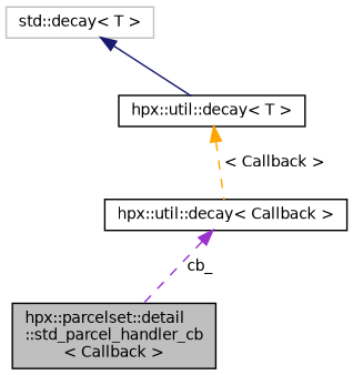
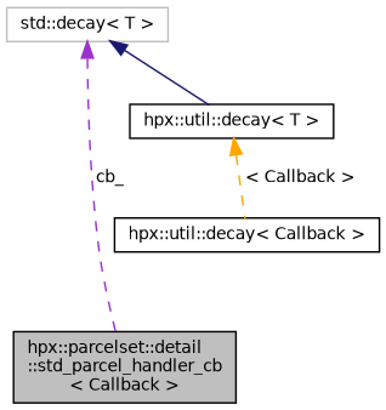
  digraph {
    node [color=black fillcolor=white fontname=Helvetica fontsize=10 shape=record style=filled]
    edge [dir=back fontname=Helvetica fontsize=10 labelfontname=Helvetica labelfontsize=10 style=dashed]
    n1 [fillcolor=grey75 fontcolor=black height=0.2 label="hpx::parcelset::detail\l::std_parcel_handler_cb\l\< Callback \>" width=0.4]
    n2 [height=0.2 label="hpx::util::decay\< Callback \>" width=0.4]
    n3 [height=0.2 label="hpx::util::decay\< T \>" width=0.4]
    n4 [color=grey75 height=0.2 label="std::decay\< T \>" width=0.4]
-   n2 -> n1 [color=darkorchid3 label=" cb_"]
+   n4 -> n1 [color=darkorchid3 label=" cb_"]
    n3 -> n2 [color=orange label=" \< Callback \>"]
    n4 -> n3 [color=midnightblue style=solid]
  }
